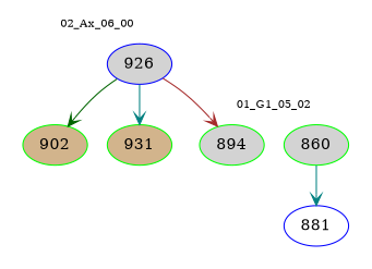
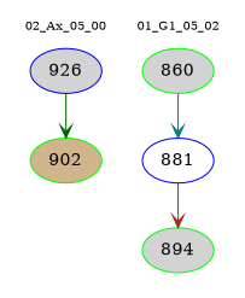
  digraph {
    node [color=green fillcolor=lightgrey style=filled]
    edge [arrowhead=vee color=teal]
    n1 [color=blue label=926]
    n2 [fillcolor=tan label=902]
-   n3 [fillcolor=tan label=931]
    n4 [color=blue fillcolor=white label=881]
    n5 [label=860]
    n6 [label=894]
    subgraph cluster_1 {
      color=white
      fontsize=10
-     label="02_Ax_06_00"
+     label="02_Ax_05_00"
      n1
      n2
-     n3
    }
    subgraph cluster_2 {
      color=white
      fontsize=10
      label="01_G1_05_02"
      n4
      n5
      n6
    }
    n1 -> n2 [color=darkgreen]
-   n1 -> n3
-   n1 -> n6 [color=brown]
+   n4 -> n6 [color=brown]
    n5 -> n4
  }
